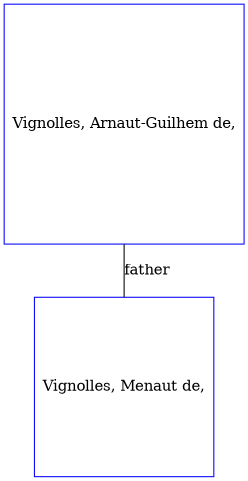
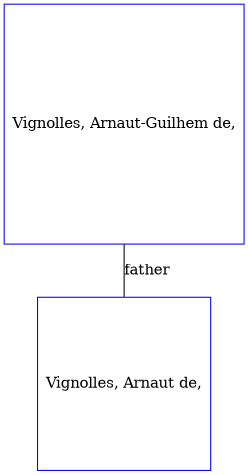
  digraph {
    node [color=blue regular=1 shape=box]
    n1 [label="Vignolles, Arnaut-Guilhem de,"]
-   n2 [label="Vignolles, Menaut de,"]
+   n2 [label="Vignolles, Arnaut de,"]
    n1 -> n2 [arrowsize=0.0 dir=none label=father]
  }
